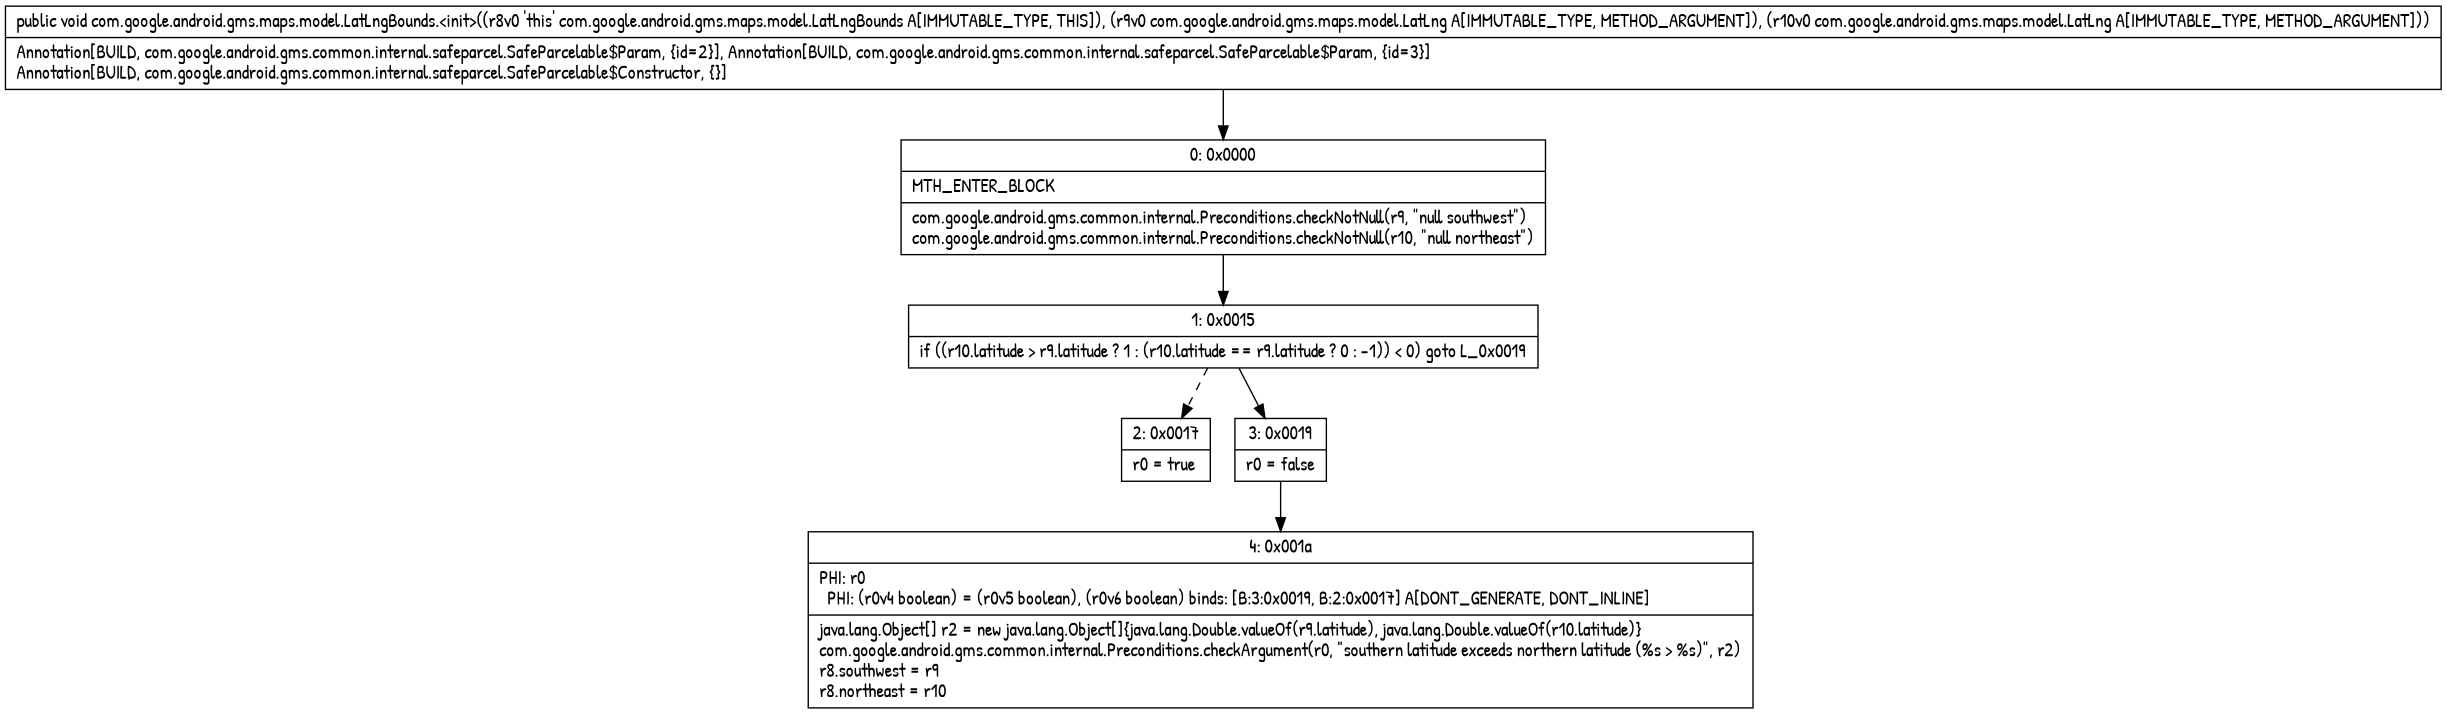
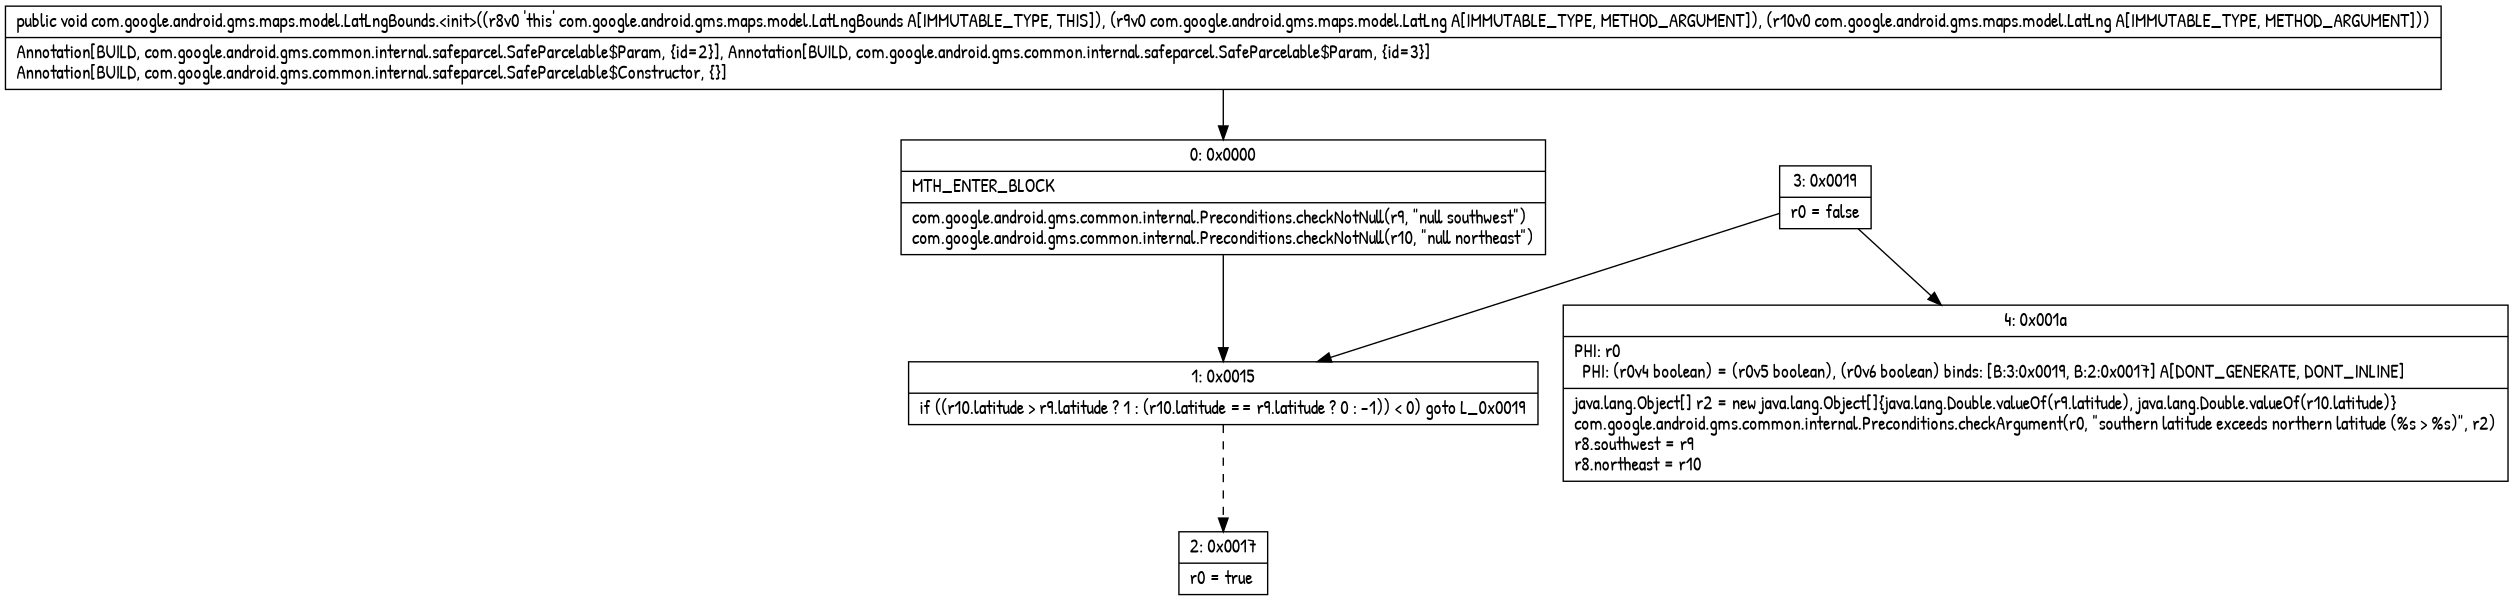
  digraph {
    fontname="Patrick Hand"
    node [fontname="Patrick Hand" shape=record]
    edge [fontname="Patrick Hand"]
    n1 [label="{0\:\ 0x0000|MTH_ENTER_BLOCK\l|com.google.android.gms.common.internal.Preconditions.checkNotNull(r9, \"null southwest\")\lcom.google.android.gms.common.internal.Preconditions.checkNotNull(r10, \"null northeast\")\l}"]
    n2 [label="{1\:\ 0x0015|if ((r10.latitude \> r9.latitude ? 1 : (r10.latitude == r9.latitude ? 0 : \-1)) \< 0) goto L_0x0019\l}"]
    n3 [label="{2\:\ 0x0017|r0 = true\l}"]
    n4 [label="{3\:\ 0x0019|r0 = false\l}"]
    n5 [label="{4\:\ 0x001a|PHI: r0 \l  PHI: (r0v4 boolean) = (r0v5 boolean), (r0v6 boolean) binds: [B:3:0x0019, B:2:0x0017] A[DONT_GENERATE, DONT_INLINE]\l|java.lang.Object[] r2 = new java.lang.Object[]\{java.lang.Double.valueOf(r9.latitude), java.lang.Double.valueOf(r10.latitude)\}\lcom.google.android.gms.common.internal.Preconditions.checkArgument(r0, \"southern latitude exceeds northern latitude (%s \> %s)\", r2)\lr8.southwest = r9\lr8.northeast = r10\l}"]
    n6 [label="{public void com.google.android.gms.maps.model.LatLngBounds.\<init\>((r8v0 'this' com.google.android.gms.maps.model.LatLngBounds A[IMMUTABLE_TYPE, THIS]), (r9v0 com.google.android.gms.maps.model.LatLng A[IMMUTABLE_TYPE, METHOD_ARGUMENT]), (r10v0 com.google.android.gms.maps.model.LatLng A[IMMUTABLE_TYPE, METHOD_ARGUMENT]))  | Annotation[BUILD, com.google.android.gms.common.internal.safeparcel.SafeParcelable$Param, \{id=2\}], Annotation[BUILD, com.google.android.gms.common.internal.safeparcel.SafeParcelable$Param, \{id=3\}]\lAnnotation[BUILD, com.google.android.gms.common.internal.safeparcel.SafeParcelable$Constructor, \{\}]\l}"]
    n1 -> n2
    n2 -> n3 [style=dashed]
-   n2 -> n4
+   n4 -> n2
    n4 -> n5
    n6 -> n1
  }
